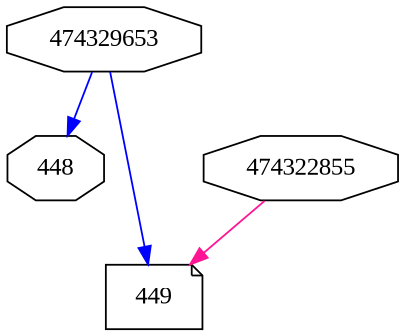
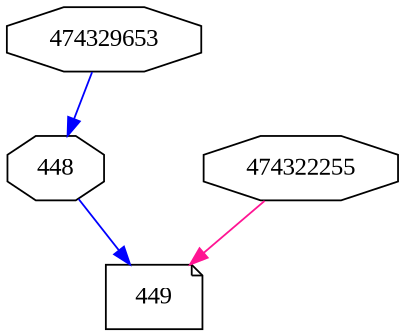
  strict digraph {
    fontname="Liberation Serif"
    node [fontname="Liberation Serif" shape=octagon]
    edge [color=blue fontname="Liberation Serif"]
    474329653
    448
    449 [shape=note]
-   474322855
+   474322855 [label=474322255]
    474329653 -> 448
-   474329653 -> 449
+   448 -> 449
    474322855 -> 449 [color=deeppink]
  }
